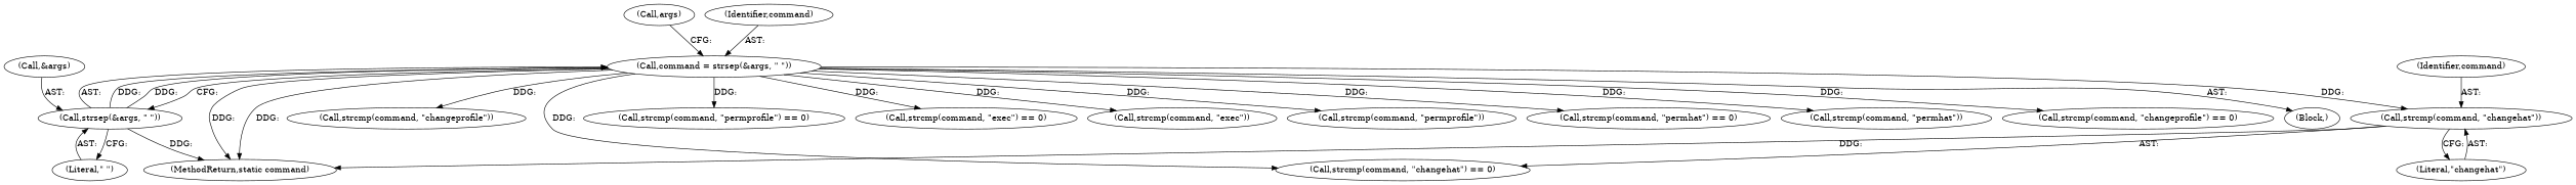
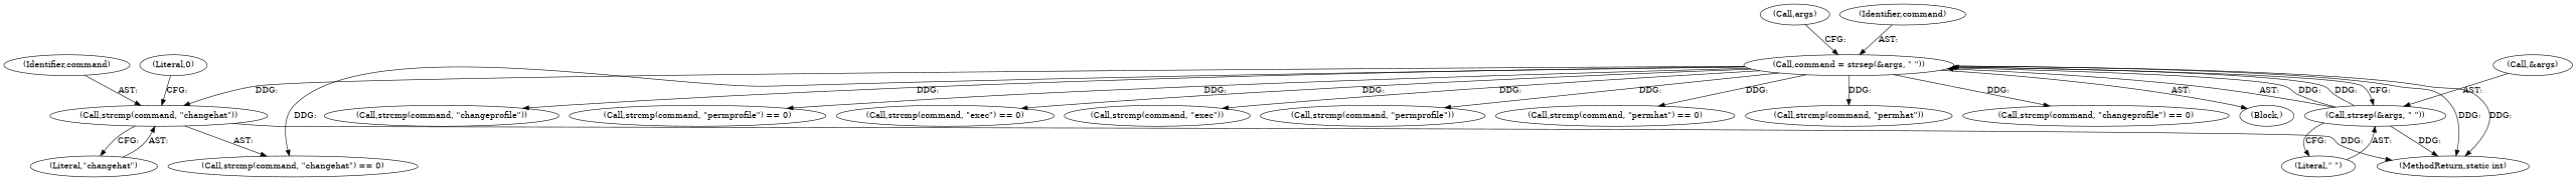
  digraph {
    n1 [label="(Call,strcmp(command, \"changehat\"))"]
-   n2 [label="(MethodReturn,static command)"]
+   n2 [label="(MethodReturn,static int)"]
    n3 [label="(Call,strcmp(command, \"changehat\") == 0)"]
    n4 [label="(Literal,\"changehat\")"]
    n5 [label="(Call,command = strsep(&args, \" \"))"]
    n6 [label="(Call,strsep(&args, \" \"))"]
    n7 [label="(Call,strcmp(command, \"changeprofile\"))"]
    n8 [label="(Call,strcmp(command, \"permprofile\") == 0)"]
    n9 [label="(Call,strcmp(command, \"exec\") == 0)"]
    n10 [label="(Call,strcmp(command, \"exec\"))"]
    n11 [label="(Call,strcmp(command, \"permprofile\"))"]
    n12 [label="(Call,strcmp(command, \"permhat\") == 0)"]
    n13 [label="(Call,strcmp(command, \"permhat\"))"]
    n14 [label="(Call,strcmp(command, \"changeprofile\") == 0)"]
    n15 [label="(Block,)"]
    n16 [label="(Literal,\" \")"]
    n17 [label="(Call,args)"]
    n18 [label="(Identifier,command)"]
    n19 [label="(Call,&args)"]
+   n20 [label="(Literal,0)"]
    n21 [label="(Identifier,command)"]
    n1 -> n2 [label="DDG: "]
    n1 -> n3 [label="AST: "]
    n1 -> n4 [label="CFG: "]
    n4 -> n1 [label="AST: "]
    n5 -> n1 [label="DDG: "]
    n5 -> n2 [label="DDG: "]
    n5 -> n2 [label="DDG: "]
    n5 -> n3 [label="DDG: "]
    n5 -> n6 [label="CFG: "]
    n5 -> n7 [label="DDG: "]
    n5 -> n8 [label="DDG: "]
    n5 -> n9 [label="DDG: "]
    n5 -> n10 [label="DDG: "]
    n5 -> n11 [label="DDG: "]
    n5 -> n12 [label="DDG: "]
    n5 -> n13 [label="DDG: "]
    n5 -> n14 [label="DDG: "]
    n5 -> n15 [label="AST: "]
    n6 -> n2 [label="DDG: "]
    n6 -> n5 [label="AST: "]
    n6 -> n5 [label="DDG: "]
    n6 -> n5 [label="DDG: "]
    n6 -> n16 [label="CFG: "]
    n16 -> n6 [label="AST: "]
    n17 -> n5 [label="CFG: "]
    n18 -> n1 [label="AST: "]
    n19 -> n6 [label="AST: "]
+   n20 -> n1 [label="CFG: "]
    n21 -> n5 [label="AST: "]
  }
